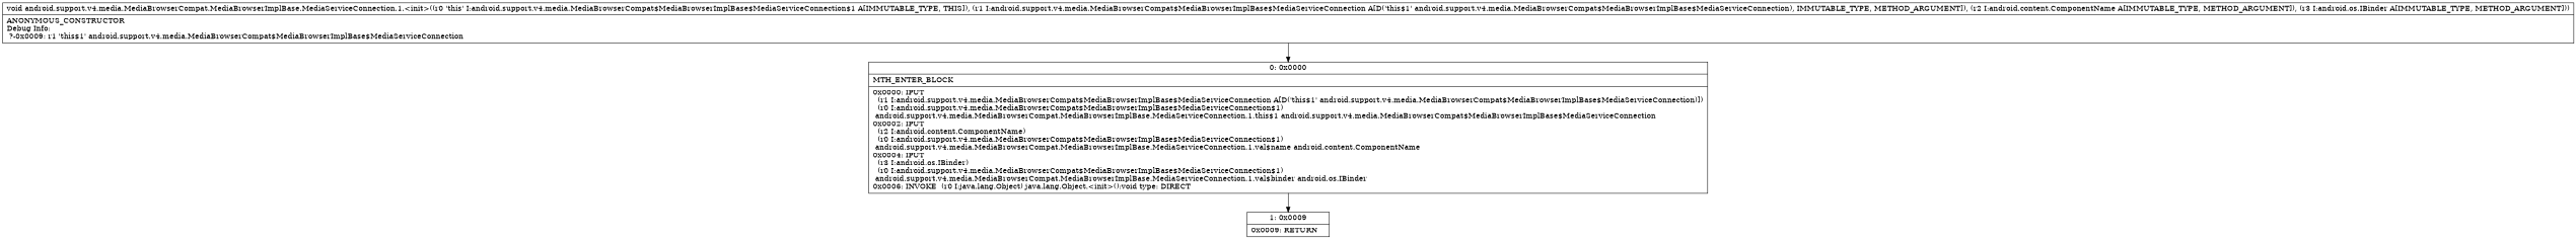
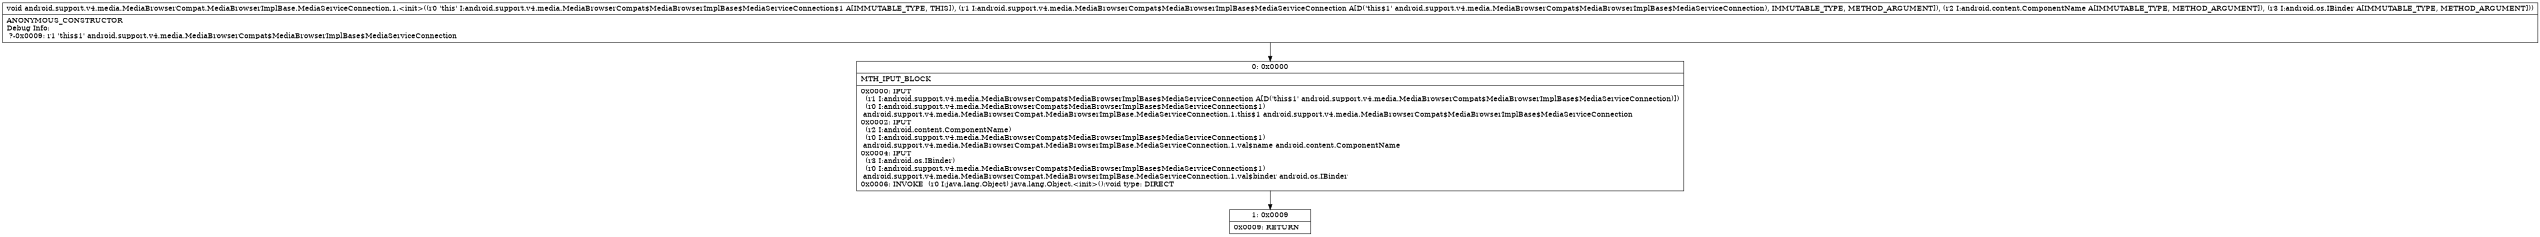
  digraph {
    node [shape=record]
-   n1 [label="{0\:\ 0x0000|MTH_ENTER_BLOCK\l|0x0000: IPUT  \l  (r1 I:android.support.v4.media.MediaBrowserCompat$MediaBrowserImplBase$MediaServiceConnection A[D('this$1' android.support.v4.media.MediaBrowserCompat$MediaBrowserImplBase$MediaServiceConnection)])\l  (r0 I:android.support.v4.media.MediaBrowserCompat$MediaBrowserImplBase$MediaServiceConnection$1)\l android.support.v4.media.MediaBrowserCompat.MediaBrowserImplBase.MediaServiceConnection.1.this$1 android.support.v4.media.MediaBrowserCompat$MediaBrowserImplBase$MediaServiceConnection \l0x0002: IPUT  \l  (r2 I:android.content.ComponentName)\l  (r0 I:android.support.v4.media.MediaBrowserCompat$MediaBrowserImplBase$MediaServiceConnection$1)\l android.support.v4.media.MediaBrowserCompat.MediaBrowserImplBase.MediaServiceConnection.1.val$name android.content.ComponentName \l0x0004: IPUT  \l  (r3 I:android.os.IBinder)\l  (r0 I:android.support.v4.media.MediaBrowserCompat$MediaBrowserImplBase$MediaServiceConnection$1)\l android.support.v4.media.MediaBrowserCompat.MediaBrowserImplBase.MediaServiceConnection.1.val$binder android.os.IBinder \l0x0006: INVOKE  (r0 I:java.lang.Object) java.lang.Object.\<init\>():void type: DIRECT \l}"]
+   n1 [label="{0\:\ 0x0000|MTH_IPUT_BLOCK\l|0x0000: IPUT  \l  (r1 I:android.support.v4.media.MediaBrowserCompat$MediaBrowserImplBase$MediaServiceConnection A[D('this$1' android.support.v4.media.MediaBrowserCompat$MediaBrowserImplBase$MediaServiceConnection)])\l  (r0 I:android.support.v4.media.MediaBrowserCompat$MediaBrowserImplBase$MediaServiceConnection$1)\l android.support.v4.media.MediaBrowserCompat.MediaBrowserImplBase.MediaServiceConnection.1.this$1 android.support.v4.media.MediaBrowserCompat$MediaBrowserImplBase$MediaServiceConnection \l0x0002: IPUT  \l  (r2 I:android.content.ComponentName)\l  (r0 I:android.support.v4.media.MediaBrowserCompat$MediaBrowserImplBase$MediaServiceConnection$1)\l android.support.v4.media.MediaBrowserCompat.MediaBrowserImplBase.MediaServiceConnection.1.val$name android.content.ComponentName \l0x0004: IPUT  \l  (r3 I:android.os.IBinder)\l  (r0 I:android.support.v4.media.MediaBrowserCompat$MediaBrowserImplBase$MediaServiceConnection$1)\l android.support.v4.media.MediaBrowserCompat.MediaBrowserImplBase.MediaServiceConnection.1.val$binder android.os.IBinder \l0x0006: INVOKE  (r0 I:java.lang.Object) java.lang.Object.\<init\>():void type: DIRECT \l}"]
    n2 [label="{1\:\ 0x0009|0x0009: RETURN   \l}"]
    n3 [label="{void android.support.v4.media.MediaBrowserCompat.MediaBrowserImplBase.MediaServiceConnection.1.\<init\>((r0 'this' I:android.support.v4.media.MediaBrowserCompat$MediaBrowserImplBase$MediaServiceConnection$1 A[IMMUTABLE_TYPE, THIS]), (r1 I:android.support.v4.media.MediaBrowserCompat$MediaBrowserImplBase$MediaServiceConnection A[D('this$1' android.support.v4.media.MediaBrowserCompat$MediaBrowserImplBase$MediaServiceConnection), IMMUTABLE_TYPE, METHOD_ARGUMENT]), (r2 I:android.content.ComponentName A[IMMUTABLE_TYPE, METHOD_ARGUMENT]), (r3 I:android.os.IBinder A[IMMUTABLE_TYPE, METHOD_ARGUMENT]))  | ANONYMOUS_CONSTRUCTOR\lDebug Info:\l  ?\-0x0009: r1 'this$1' android.support.v4.media.MediaBrowserCompat$MediaBrowserImplBase$MediaServiceConnection\l}"]
    n1 -> n2
    n3 -> n1
  }
